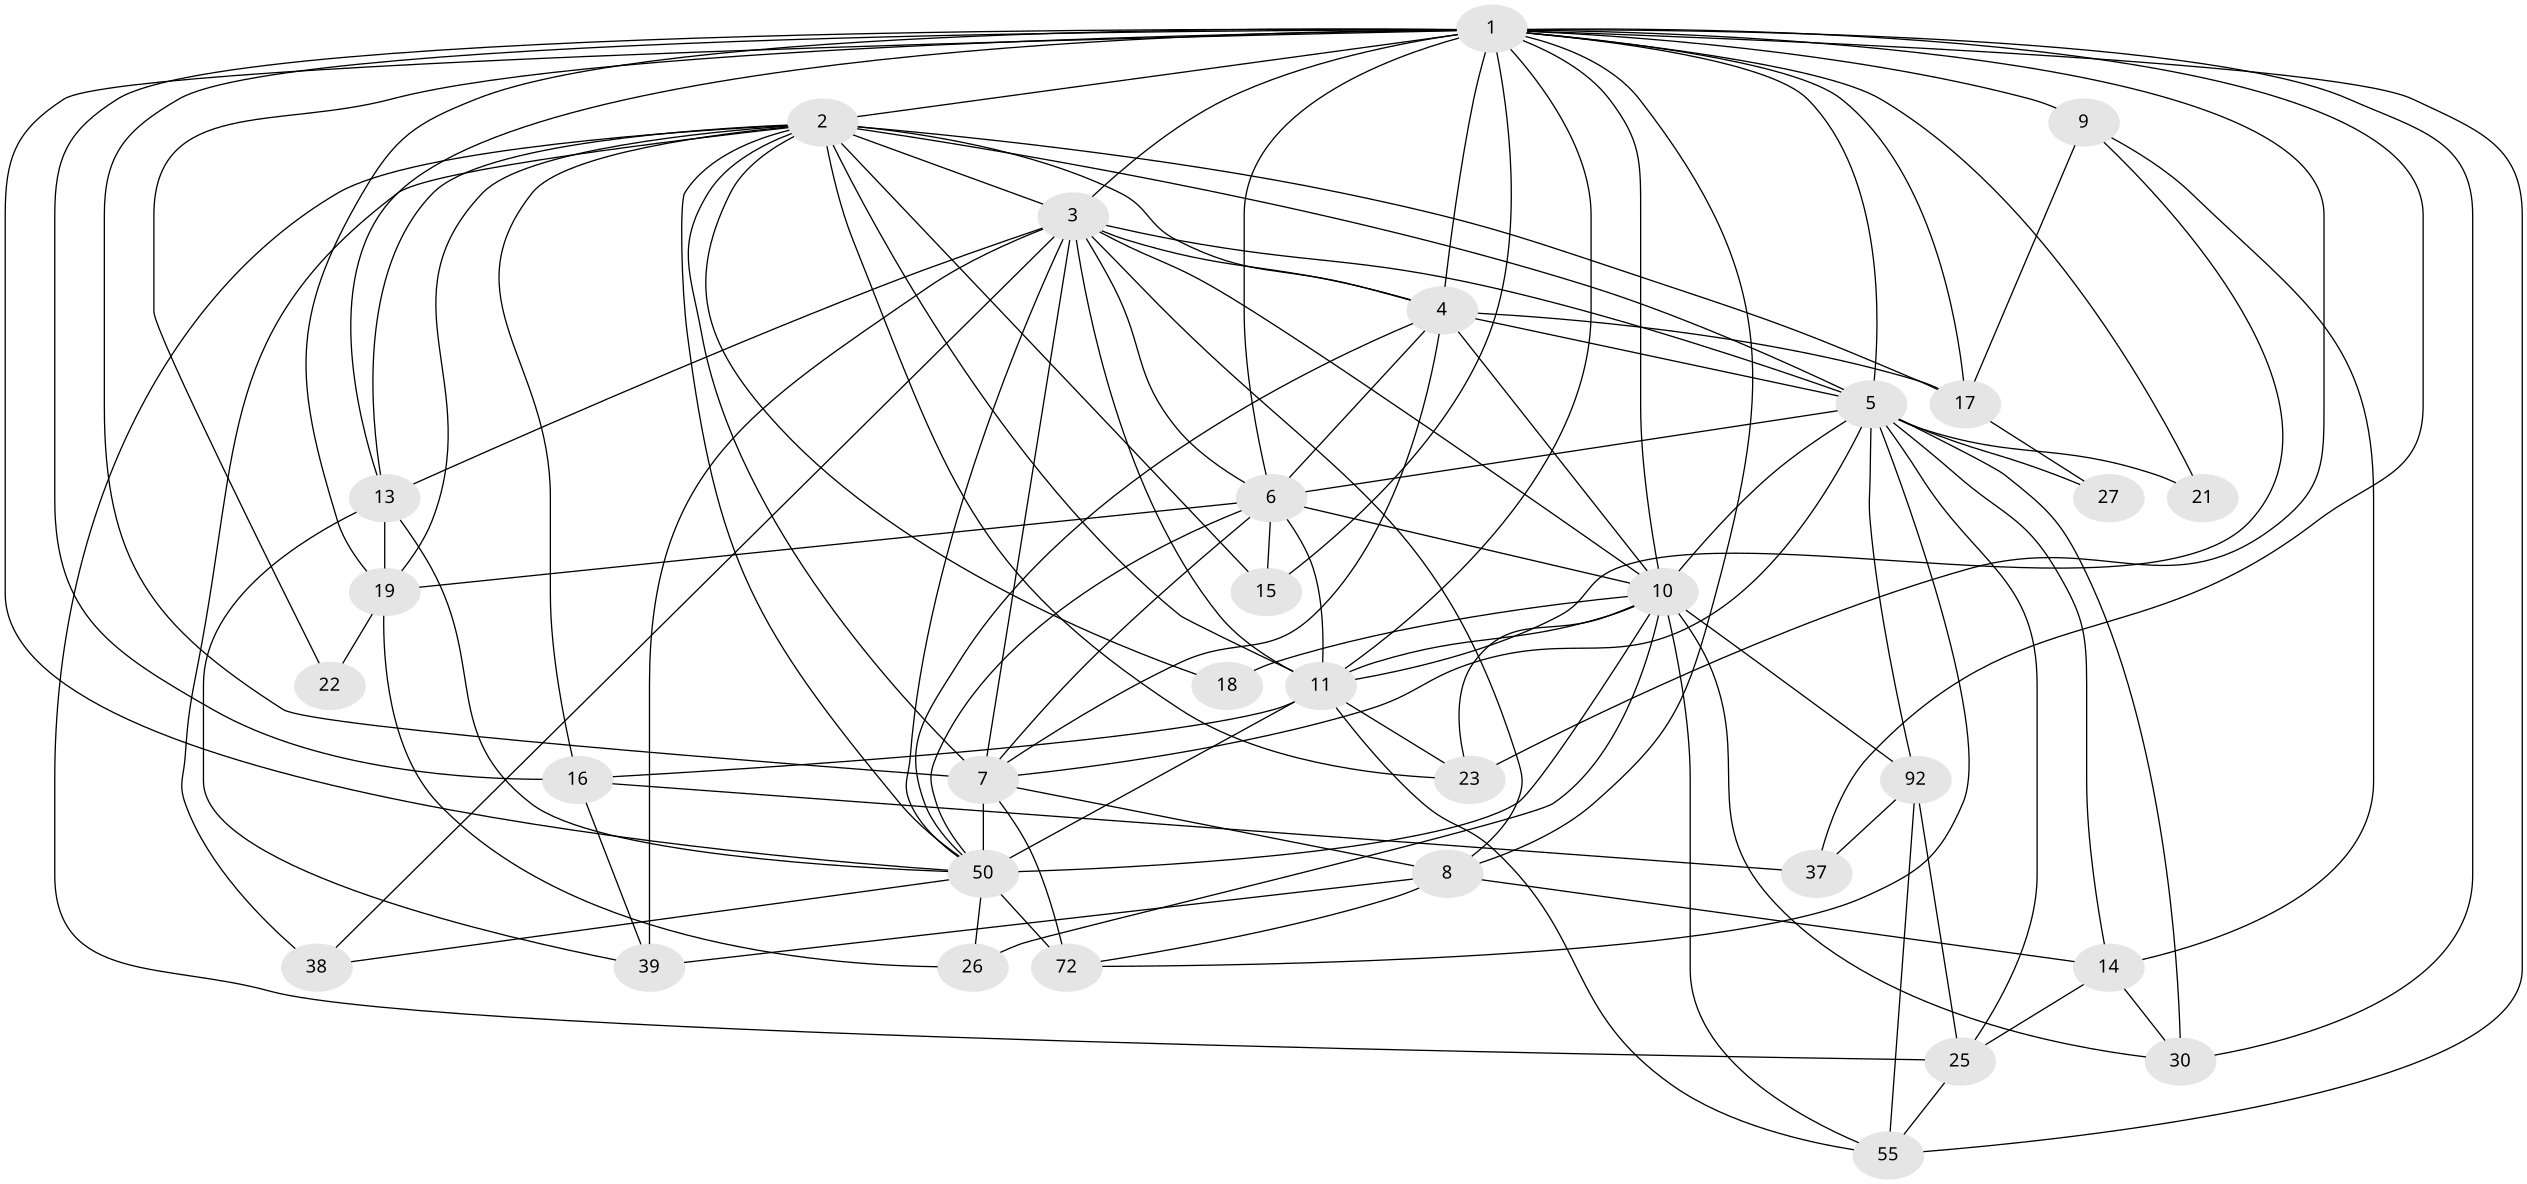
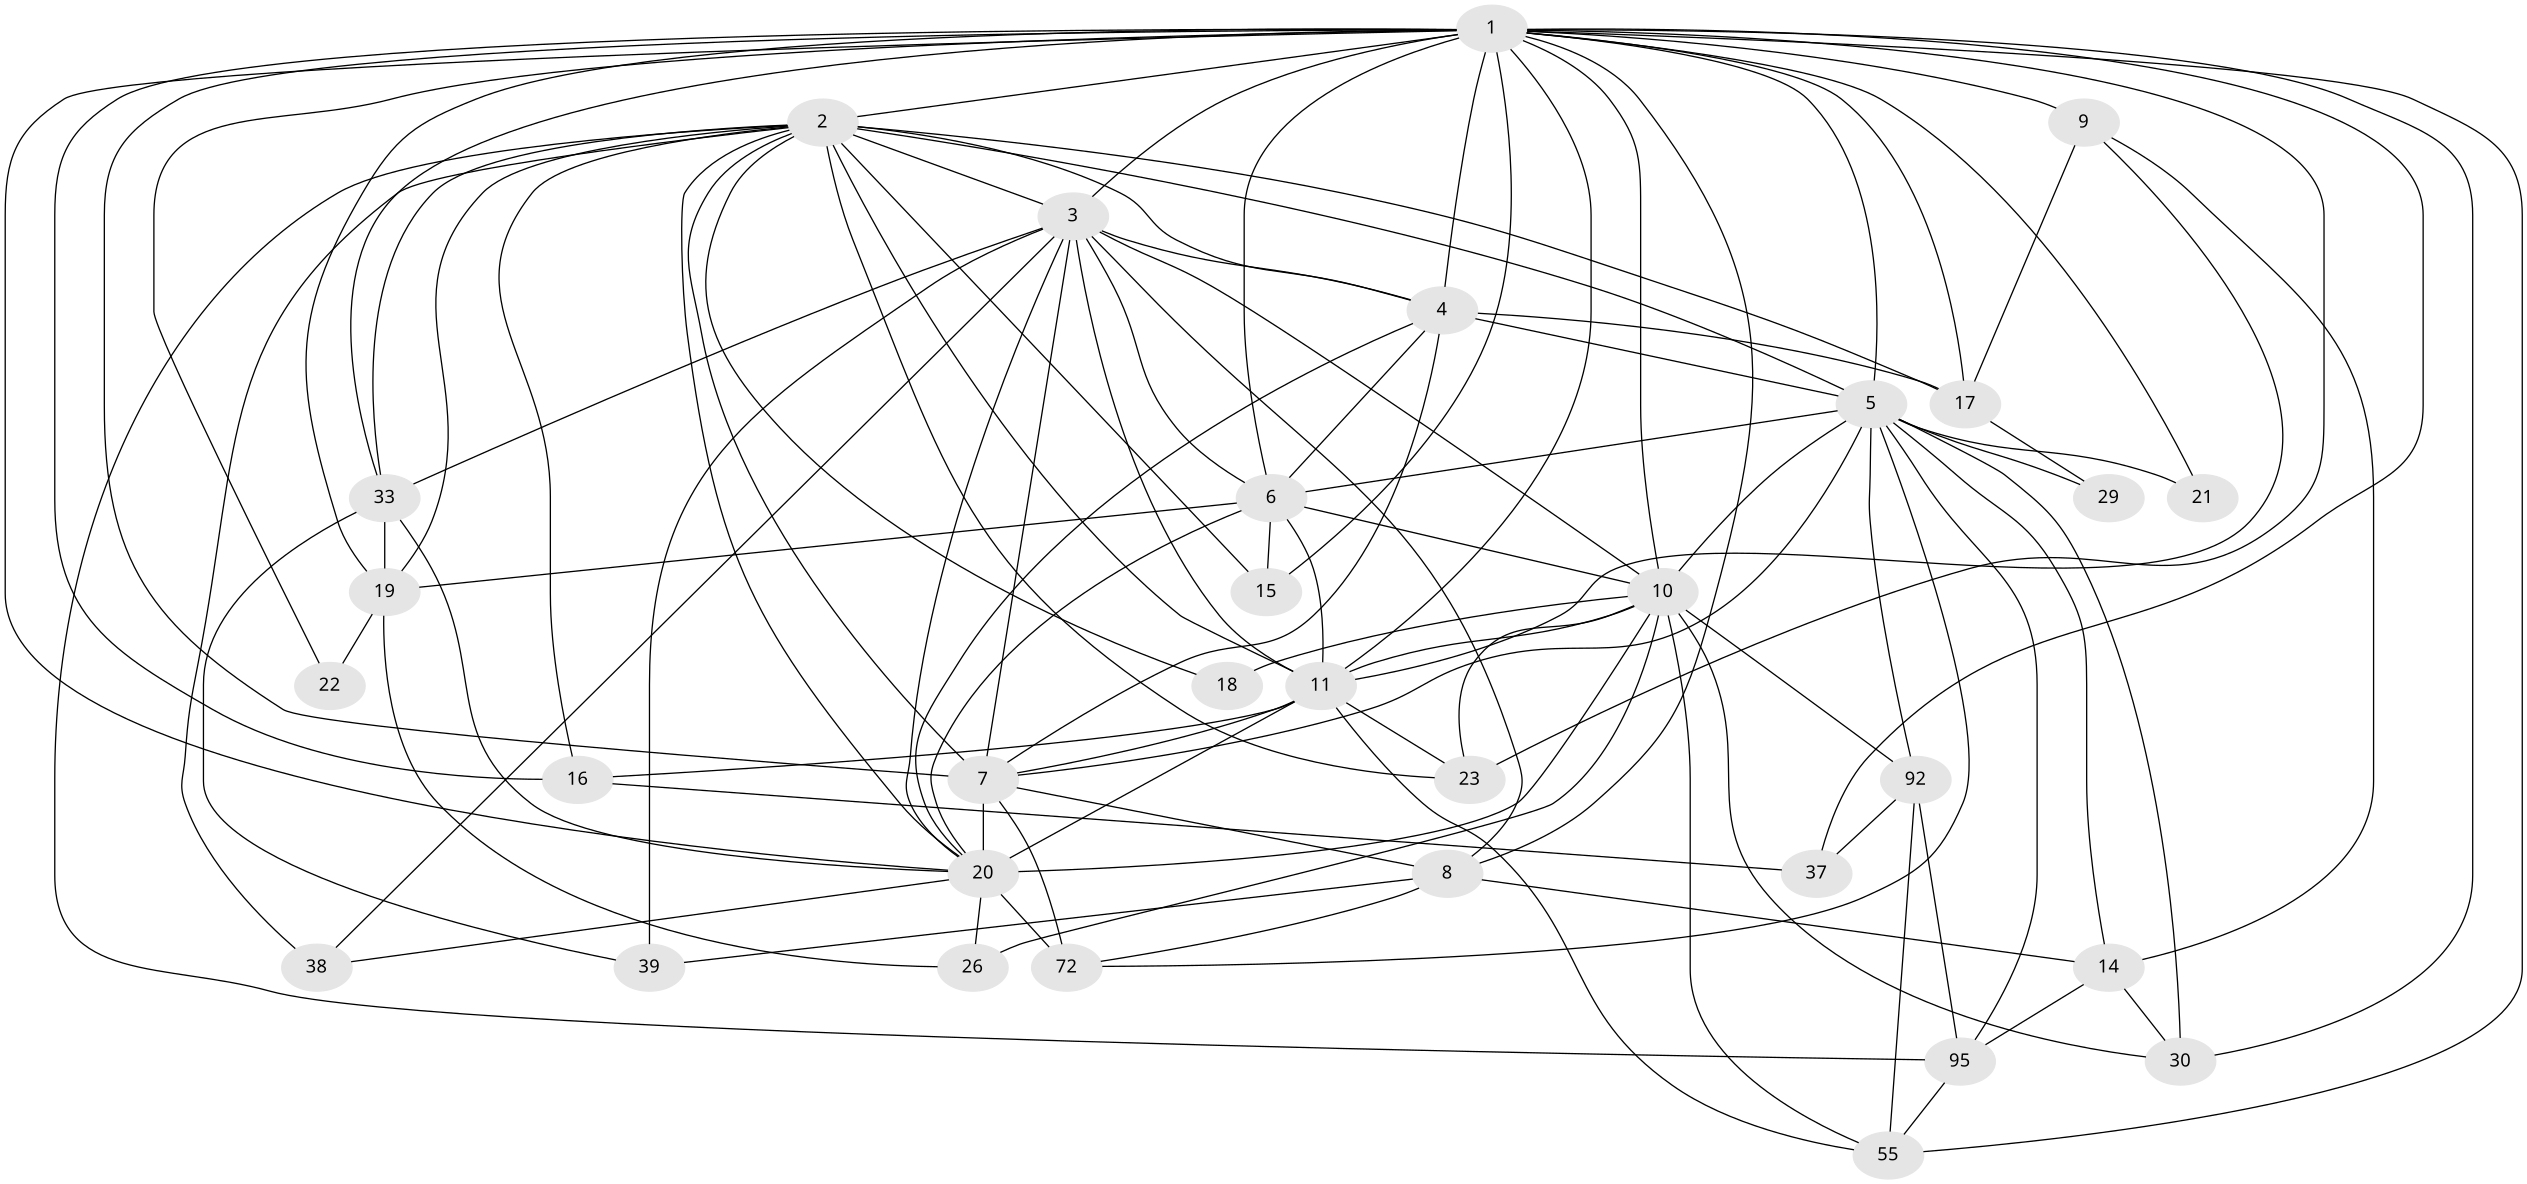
  graph {
    fontname="Noto Sans"
    node [color=gray90 fontname="Noto Sans" style=filled]
    edge [fontname="Noto Sans" weight=1.0]
    1
    2
    3
    4
    5
    6
    7
    8
    9
    10
    11
-   13
+   13 [label=33]
    15
    16
    17
    19
-   20 [label=50]
+   20
    21
    22
    23
    30
    n22 [label=55]
    37
    18
-   25
+   25 [label=95]
    38
    39
    n28 [label=92]
    14
-   29 [label=27]
+   29
    n31 [label=72]
    26
    1 -- 2 [weight=6.0]
    1 -- 3 [weight=5.0]
    1 -- 4 [weight=4.0]
    1 -- 5 [weight=5.0]
    1 -- 6 [weight=6.0]
    1 -- 7 [weight=6.0]
    1 -- 8
    1 -- 9 [weight=4.0]
    1 -- 10 [weight=8.0]
    1 -- 11 [weight=5.0]
    1 -- 13
    1 -- 15 [weight=3.0]
    1 -- 16 [weight=2.0]
    1 -- 17
    1 -- 19
    1 -- 20
    1 -- 21
    1 -- 22
    1 -- 23 [weight=2.0]
    1 -- 30 [weight=2.0]
    1 -- n22
    1 -- 37
    2 -- 3
    2 -- 4 [weight=2.0]
    2 -- 5
    2 -- 7 [weight=2.0]
    2 -- 11
    2 -- 13
    2 -- 15
    2 -- 16
    2 -- 17
    2 -- 19
    2 -- 20
    2 -- 23
    2 -- 18
    2 -- 25
    2 -- 38 [weight=2.0]
    3 -- 4
-   3 -- 5 [weight=2.0]
    3 -- 6 [weight=2.0]
    3 -- 7 [weight=3.0]
    3 -- 8
    3 -- 10
    3 -- 11
    3 -- 13
    3 -- 20
    3 -- 38
    3 -- 39 [weight=4.0]
    4 -- 5
    4 -- 6
    4 -- 7
-   4 -- 10
    4 -- 17
    4 -- 20
    5 -- 6
    5 -- 7
    5 -- 10
    5 -- 21
    5 -- 30
    5 -- 25
    5 -- n28
    5 -- 14
    5 -- 29
    5 -- n31
-   6 -- 7
+   11 -- 7
    6 -- 10 [weight=2.0]
    6 -- 11 [weight=15.0]
    6 -- 15
    6 -- 19
    6 -- 20
    7 -- 8
    7 -- 20 [weight=10.0]
    7 -- n31 [weight=2.0]
    8 -- 39
    8 -- 14
    8 -- n31
    9 -- 11
    9 -- 17
    9 -- 14
    10 -- 11
    10 -- 20
    10 -- 23
    10 -- 30
    10 -- n22
    10 -- 18 [weight=2.0]
    10 -- n28 [weight=2.0]
    10 -- 26
    11 -- 16
    11 -- 20 [weight=4.0]
    11 -- 23
    11 -- n22
    13 -- 19
    13 -- 20
    13 -- 39 [weight=2.0]
    16 -- 37
-   16 -- 39
    17 -- 29
    19 -- 22
    19 -- 26
    20 -- 38
    20 -- n31
    20 -- 26
    25 -- n22
    n28 -- n22
    n28 -- 37
    n28 -- 25
    14 -- 30
    14 -- 25
  }
